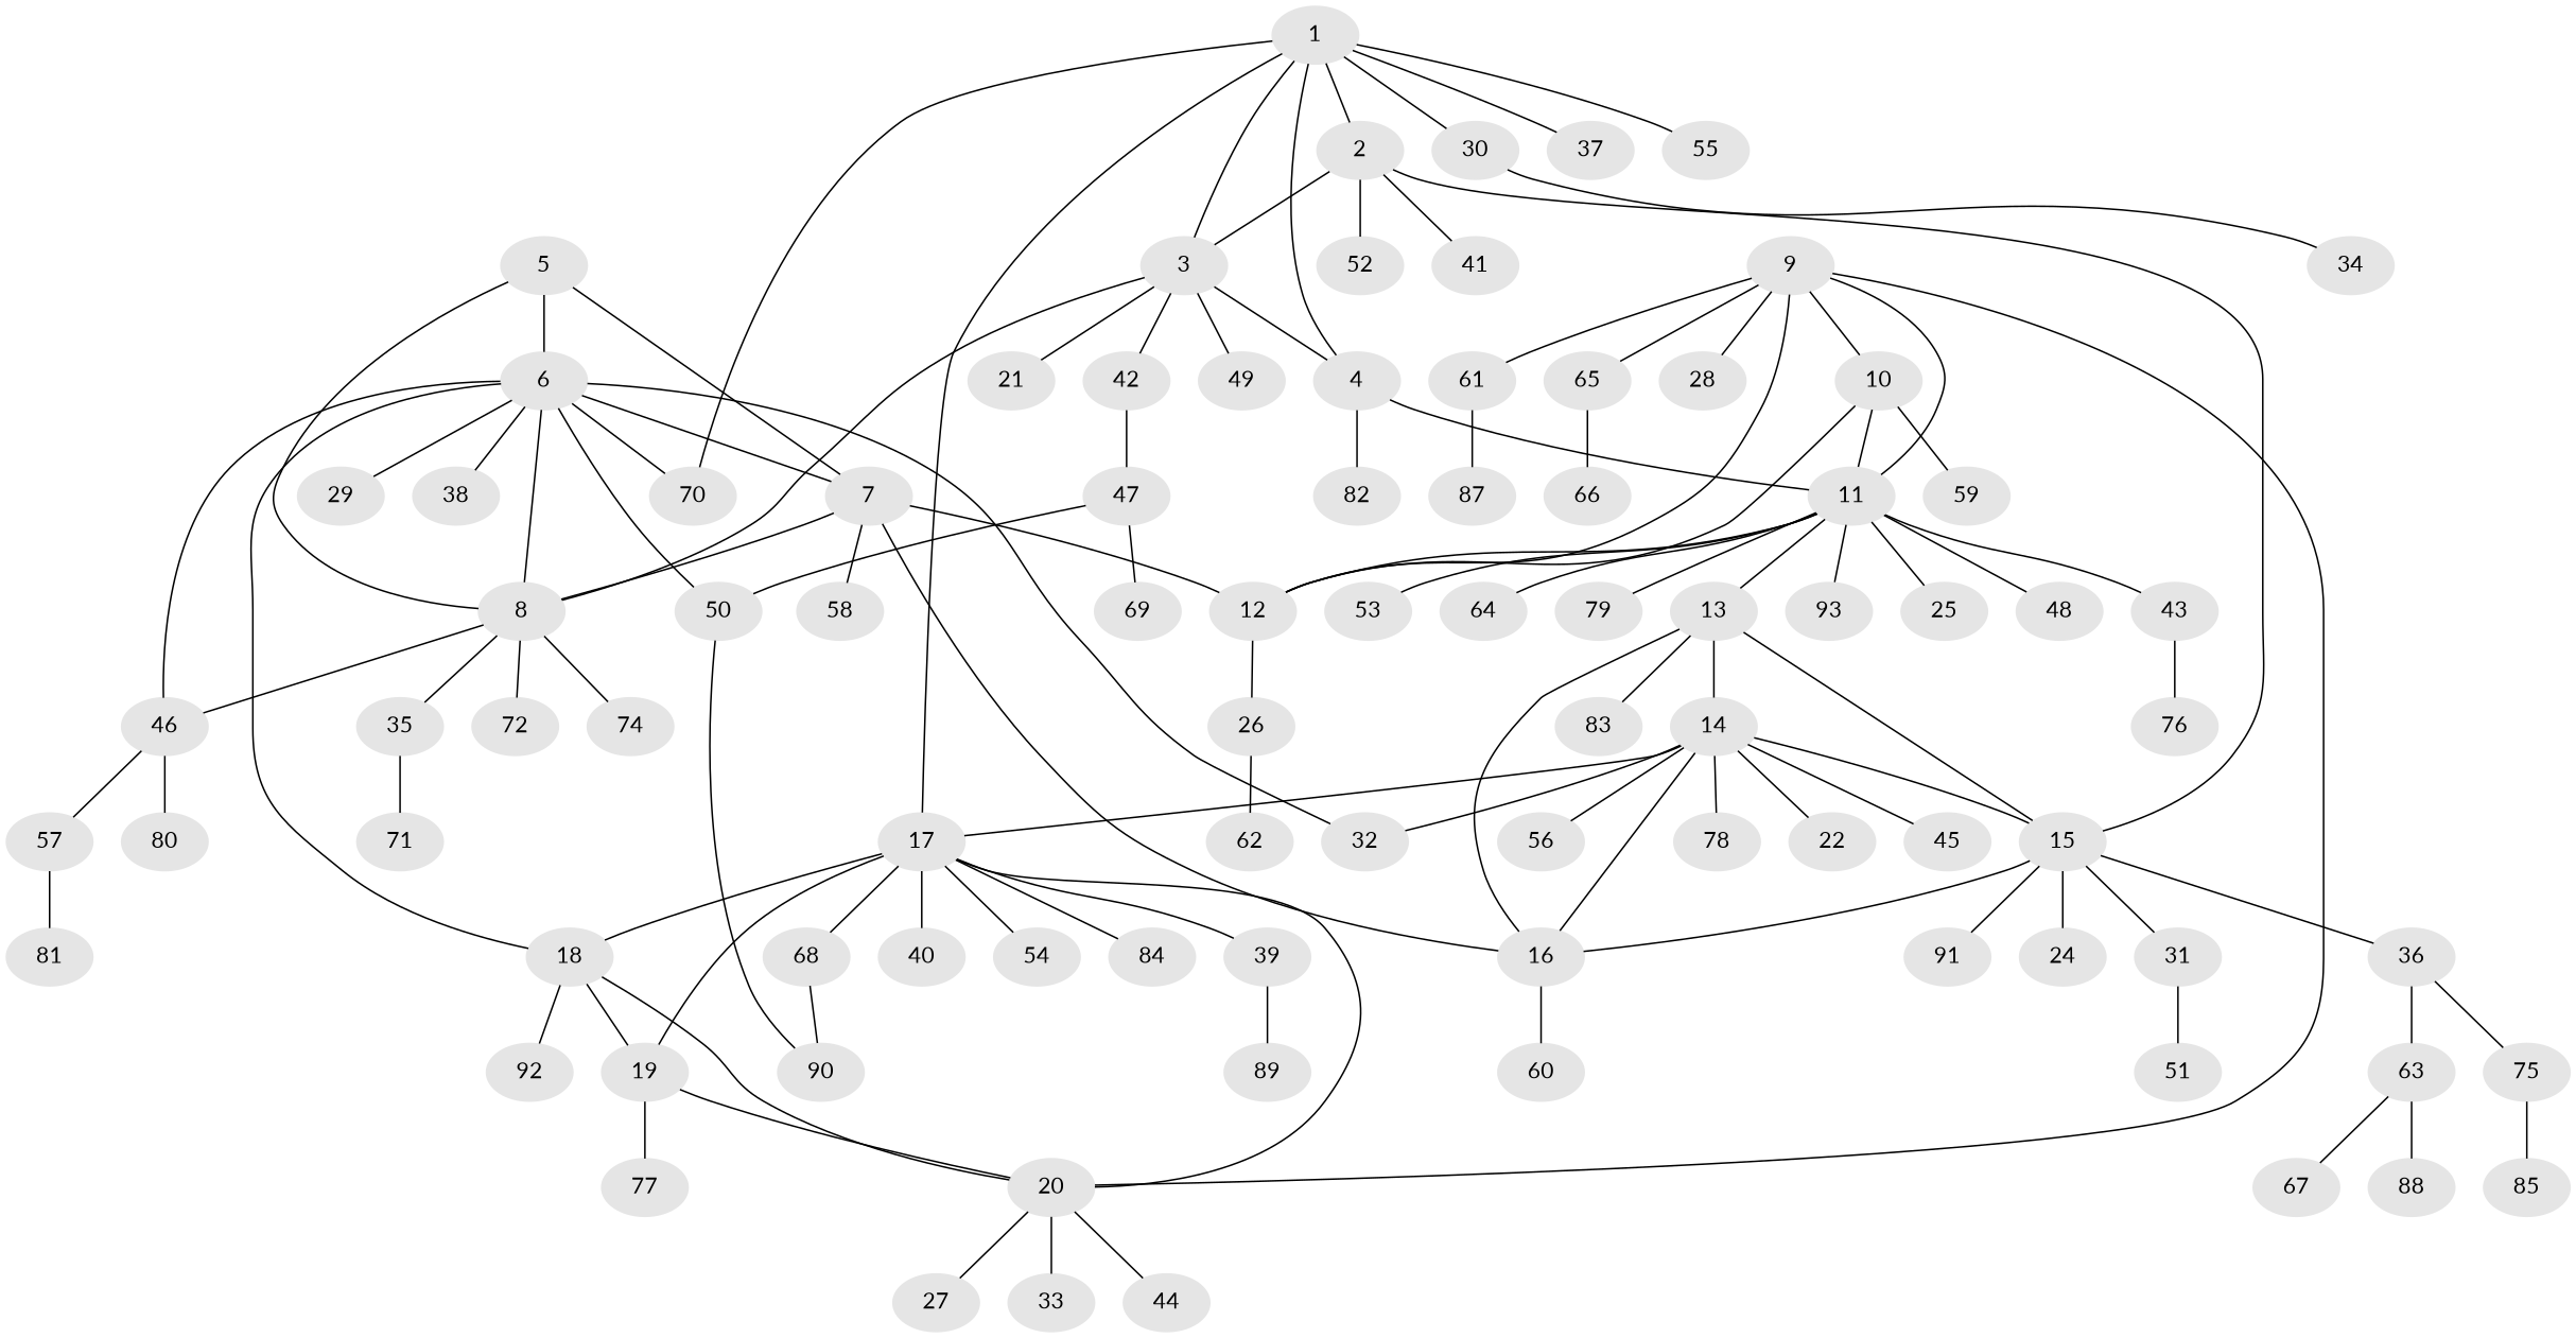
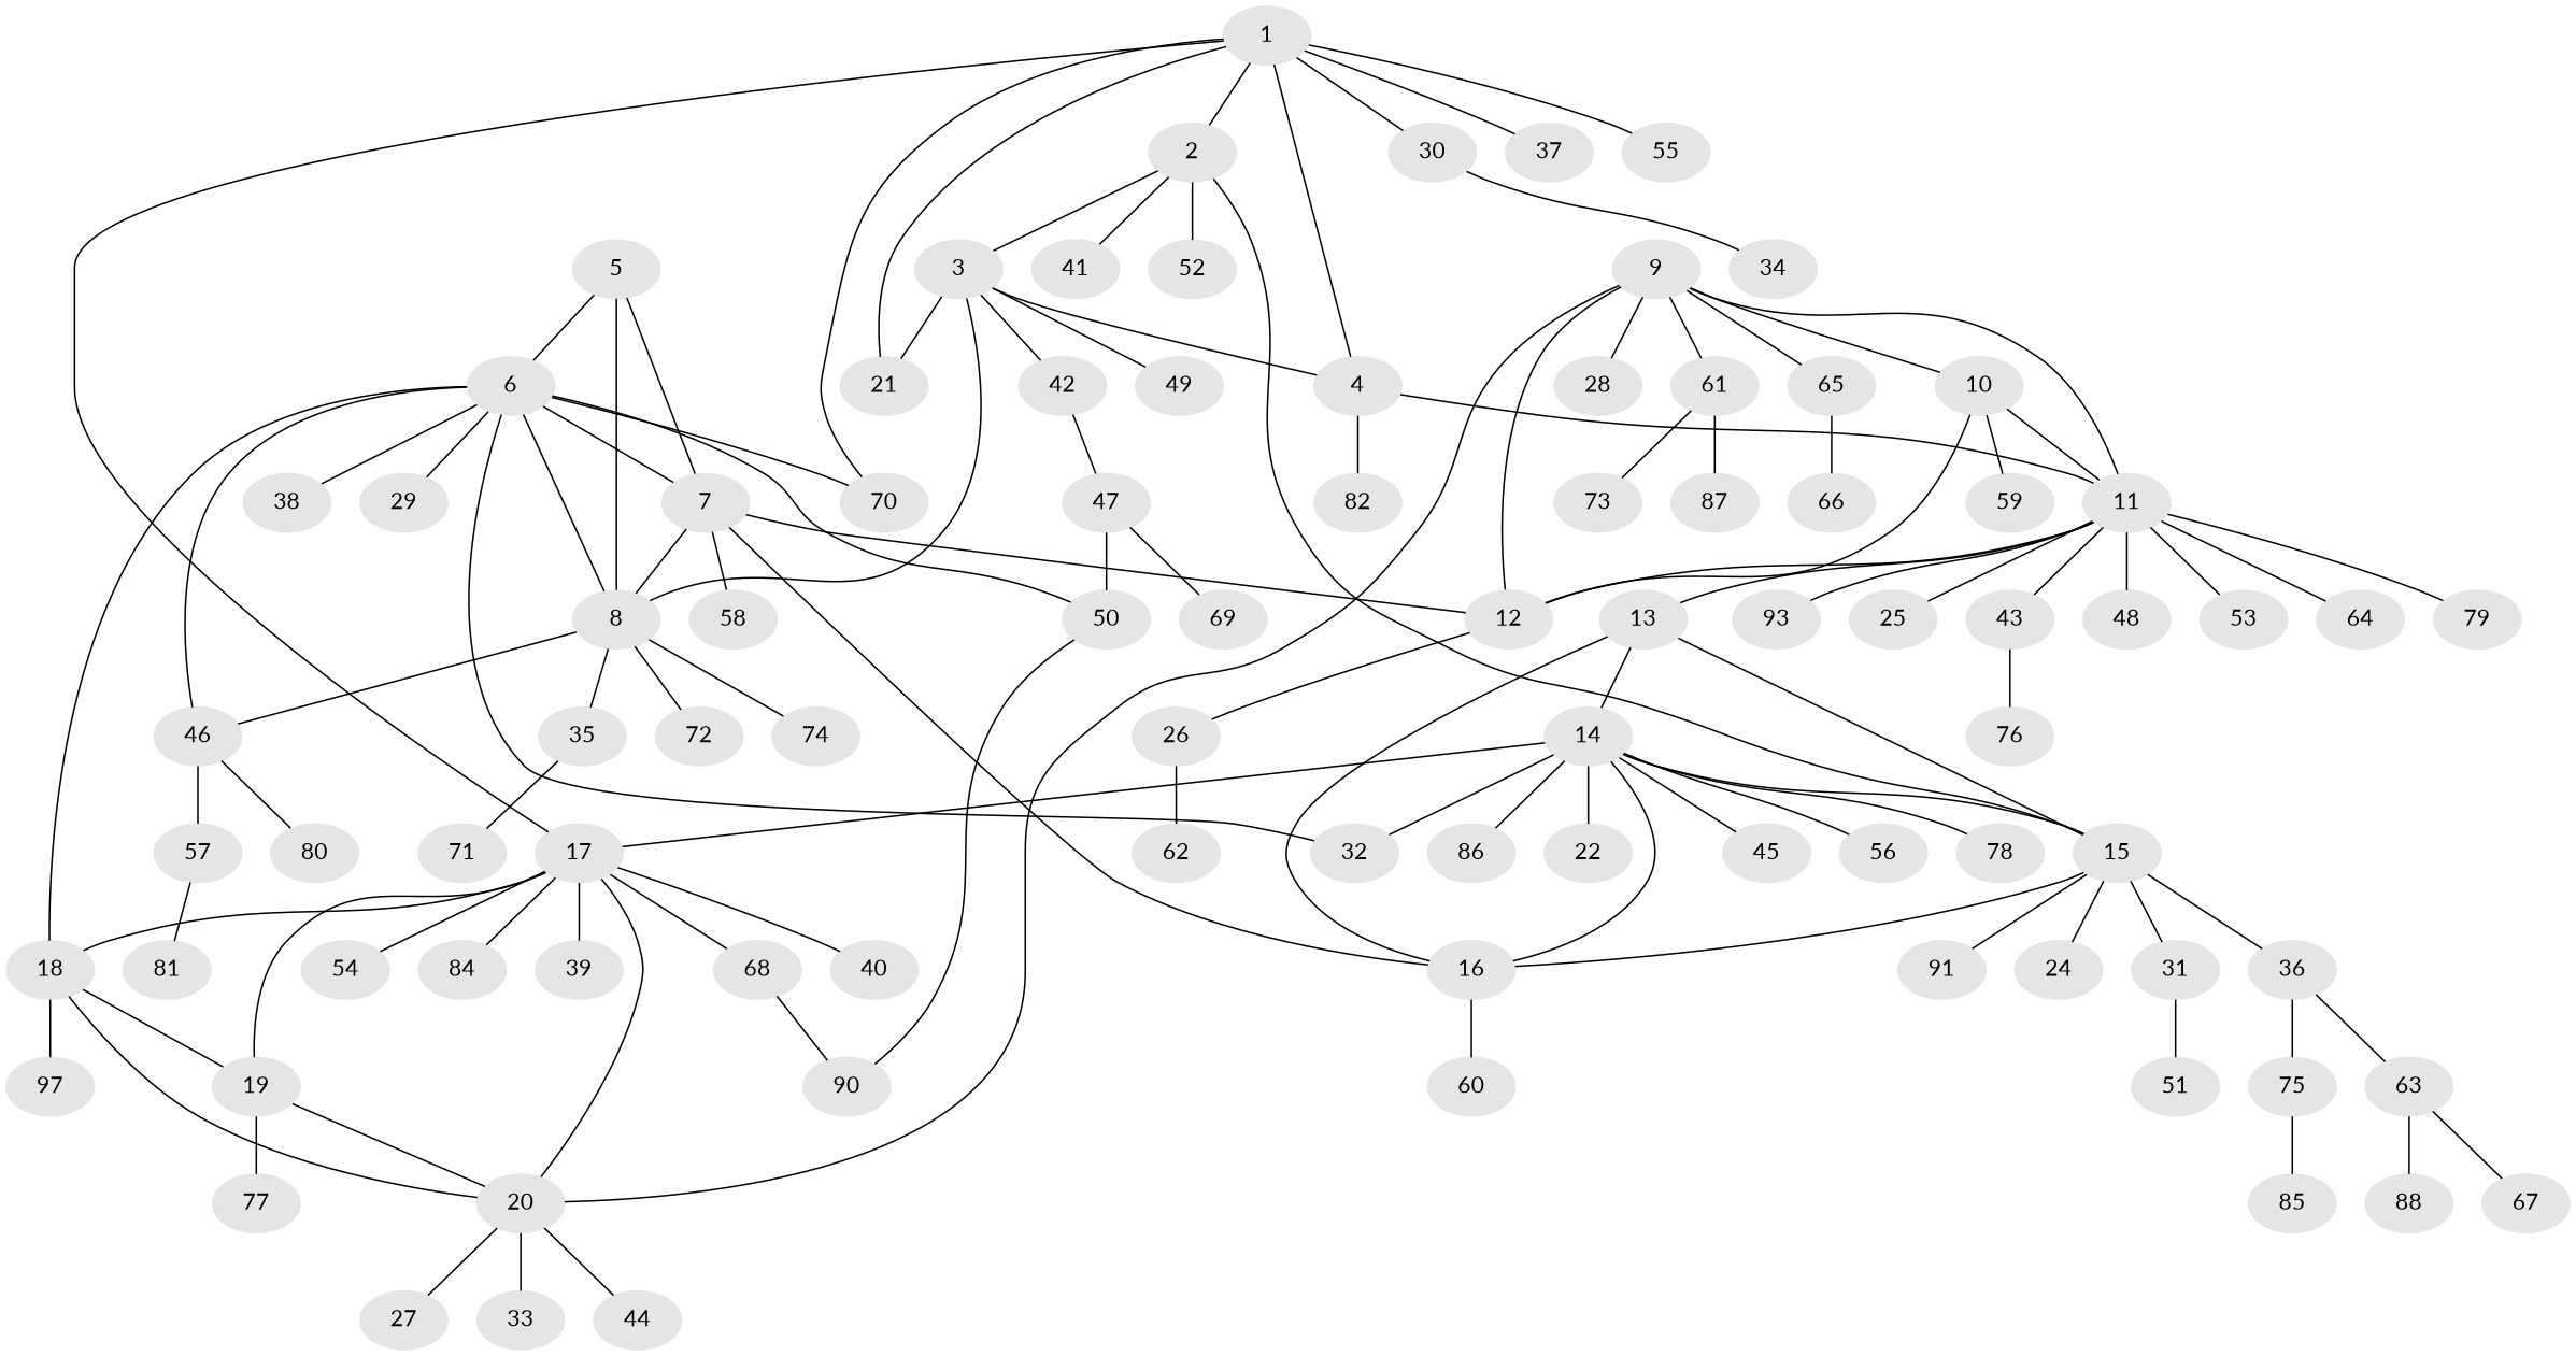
  graph {
    fontname=Lato
    node [color=gray90 fontname=Lato style=filled]
    edge [fontname=Lato]
    1
    2
    3
    4
    17
    30
    37
    55
    70
    15
    41
    52
    8
    21
    42
    49
    11
    82
    18
    20
    19
    39
    40
    54
    68
    84
    34
    16
    24
    31
    36
    91
    35
    46
    72
    74
    47
    12
    13
    n40 [label=93]
    25
    43
    48
    53
    64
    79
    5
    6
    7
    29
    32
    38
    50
    58
-   92
+   92 [label=97]
    90
    26
    60
    71
    57
    80
    9
    10
    28
    61
    65
    59
    27
    33
    44
+   73
    87
    66
    14
-   83
    76
    62
    22
    45
    56
    78
+   86
    51
    63
    75
    77
-   89
    67
    88
    85
    69
    81
    1 -- 2
-   1 -- 3
+   1 -- 21
    1 -- 4
    1 -- 17
    1 -- 30
    1 -- 37
    1 -- 55
    1 -- 70
    2 -- 3
    2 -- 15
    2 -- 41
    2 -- 52
    3 -- 4
    3 -- 8
    3 -- 21
    3 -- 42
    3 -- 49
    4 -- 11
    4 -- 82
    17 -- 18
    17 -- 20
    17 -- 19
    17 -- 39
    17 -- 40
    17 -- 54
    17 -- 68
    17 -- 84
    30 -- 34
    15 -- 16
    15 -- 24
    15 -- 31
    15 -- 36
    15 -- 91
    8 -- 35
    8 -- 46
    8 -- 72
    8 -- 74
    42 -- 47
    11 -- 12
    11 -- 13
    11 -- n40
    11 -- 25
    11 -- 43
    11 -- 48
    11 -- 53
    11 -- 64
    11 -- 79
    18 -- 20
    18 -- 19
    18 -- 92
    20 -- 27
    20 -- 33
    20 -- 44
    19 -- 20
    19 -- 77
-   39 -- 89
    68 -- 90
    16 -- 60
    31 -- 51
    36 -- 63
    36 -- 75
    35 -- 71
    46 -- 57
    46 -- 80
    47 -- 50
    47 -- 69
    12 -- 26
    13 -- 15
    13 -- 16
    13 -- 14
-   13 -- 83
    43 -- 76
    5 -- 8
    5 -- 6
    5 -- 7
    6 -- 70
    6 -- 8
    6 -- 18
    6 -- 46
    6 -- 7
    6 -- 29
    6 -- 32
    6 -- 38
    6 -- 50
    7 -- 8
    7 -- 16
    7 -- 12
    7 -- 58
    50 -- 90
    26 -- 62
    57 -- 81
    9 -- 11
    9 -- 20
    9 -- 12
    9 -- 10
    9 -- 28
    9 -- 61
    9 -- 65
    10 -- 11
    10 -- 12
    10 -- 59
+   61 -- 73
    61 -- 87
    65 -- 66
    14 -- 17
    14 -- 15
    14 -- 16
    14 -- 32
    14 -- 22
    14 -- 45
    14 -- 56
    14 -- 78
+   14 -- 86
    63 -- 67
    63 -- 88
    75 -- 85
  }
